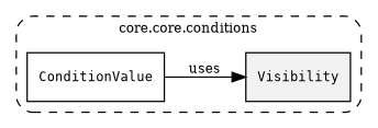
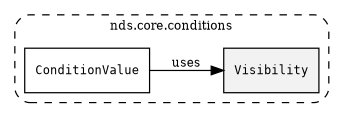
  digraph {
    fontsize=10
    rankdir=LR
    node [fontsize=10 shape=box]
    n1 [fillcolor="#0000000D" label=<<font face="monospace"><table align="center" border="0" cellspacing="0" cellpadding="0"><tr><td href="../../../content/packages/nds.core.conditions.html#Enum-Visibility" title="Enum defined in nds.core.conditions">Visibility</td></tr></table></font>> style=filled]
    n2 [label=<<font face="monospace"><table align="center" border="0" cellspacing="0" cellpadding="0"><tr><td href="../../../content/packages/nds.core.conditions.html#Choice-ConditionValue" title="Choice defined in nds.core.conditions">ConditionValue</td></tr></table></font>>]
    subgraph cluster_1 {
-     label="core.core.conditions"
+     label="nds.core.conditions"
      style="dashed, rounded"
      n1
      n2
    }
    n2 -> n1 [fontsize=10 label=uses]
  }
